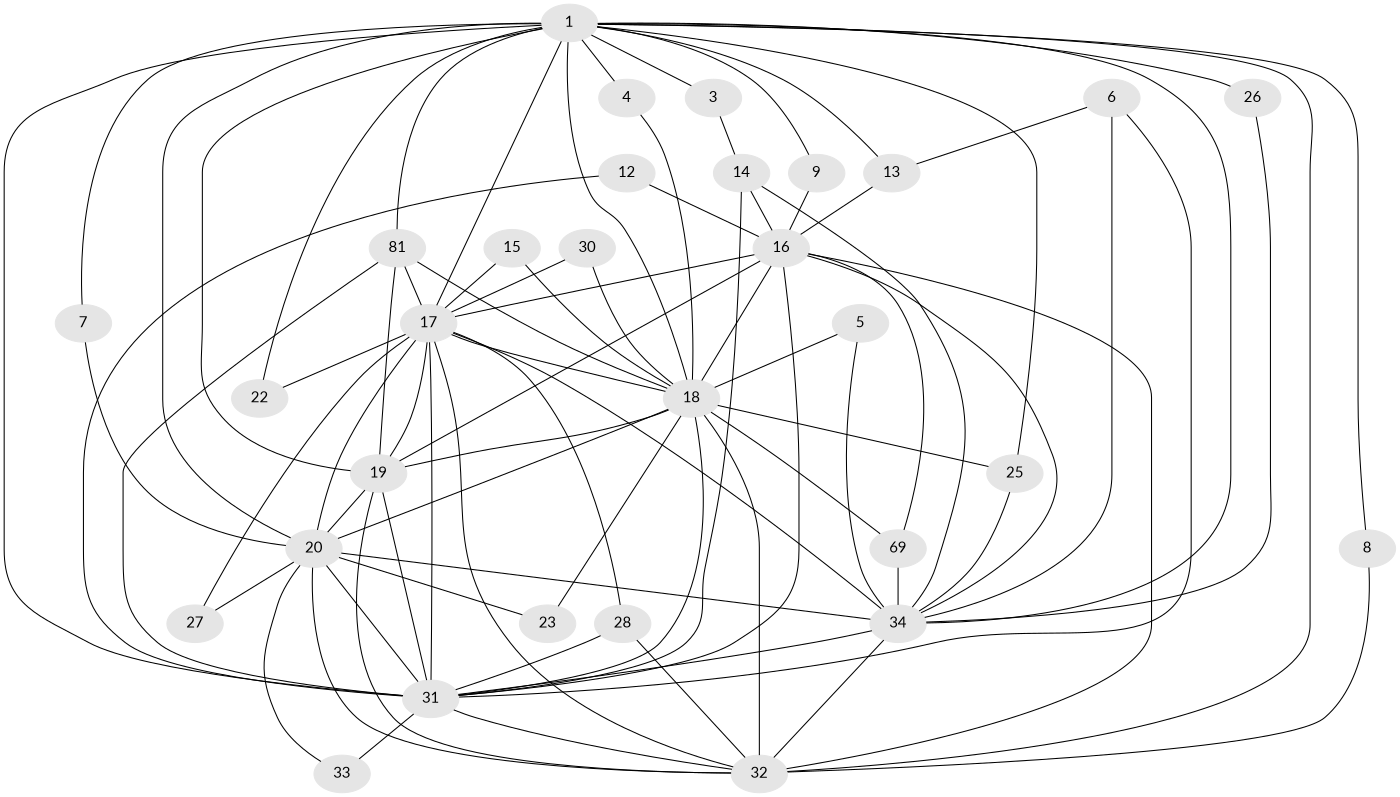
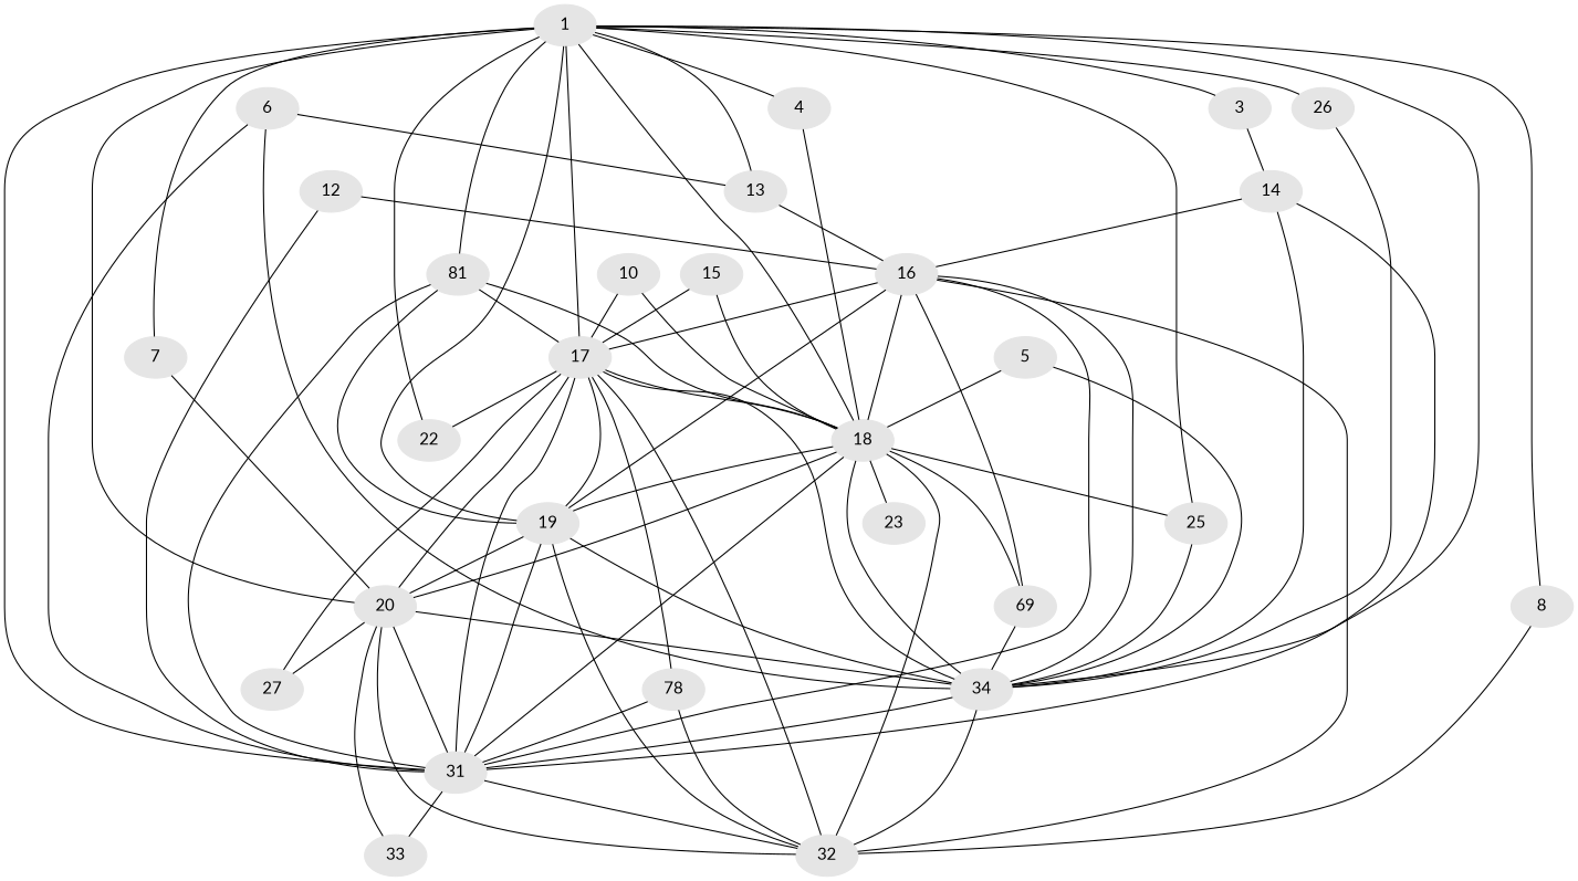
  graph {
    fontname=Lato
    node [color=gray90 fontname=Lato style=filled]
    edge [fontname=Lato weight=1.0]
    1
    3
    7
    8
-   9
    n6 [label=81]
    13
    17
    18
    19
    20
    22
    25
    26
    n15 [label=34]
    31
    32
    4
    14
    16
    n21 [label=69]
    27
-   28
+   28 [label=78]
    23
    33
    5
    6
-   10 [label=30]
+   10
    12
    15
    1 -- 3
    1 -- 7
    1 -- 8
-   1 -- 9
    1 -- n6
    1 -- 13
    1 -- 17 [weight=3.0]
    1 -- 18 [weight=2.0]
    1 -- 19 [weight=2.0]
    1 -- 20 [weight=3.0]
    1 -- 22
    1 -- 25 [weight=2.0]
    1 -- 26 [weight=2.0]
    1 -- n15 [weight=2.0]
    1 -- 31 [weight=4.0]
-   1 -- 32 [weight=3.0]
    1 -- 4 [weight=2.0]
    3 -- 14
    7 -- 20
    8 -- 32
-   9 -- 16
    n6 -- 17
    n6 -- 18
    n6 -- 19
    n6 -- 31
    13 -- 16
    17 -- 18
    17 -- 19
    17 -- 20 [weight=2.0]
    17 -- 22
    17 -- n15
    17 -- 31
    17 -- 32
    17 -- 27
    17 -- 28
    18 -- 19
    18 -- 20 [weight=2.0]
    18 -- 25
+   18 -- n15
    18 -- 31
    18 -- 32 [weight=2.0]
    18 -- n21
    18 -- 23
    19 -- 20
+   19 -- n15 [weight=2.0]
    19 -- 31
    19 -- 32
    20 -- n15 [weight=2.0]
    20 -- 31
    20 -- 32 [weight=2.0]
    20 -- 27
-   20 -- 23
    20 -- 33
    25 -- n15 [weight=2.0]
    26 -- n15
    n15 -- 31 [weight=2.0]
    n15 -- 32 [weight=2.0]
    31 -- 32
    31 -- 33
    4 -- 18
    14 -- n15
    14 -- 31
    14 -- 16
    16 -- 17 [weight=2.0]
    16 -- 18 [weight=2.0]
    16 -- 19
    16 -- n15
    16 -- 31
    16 -- 32
    16 -- n21
    n21 -- n15 [weight=2.0]
    28 -- 31
    28 -- 32
    5 -- 18
    5 -- n15
    6 -- 13
    6 -- n15
    6 -- 31
    10 -- 17
    10 -- 18
    12 -- 31
    12 -- 16
    15 -- 17
    15 -- 18
  }
